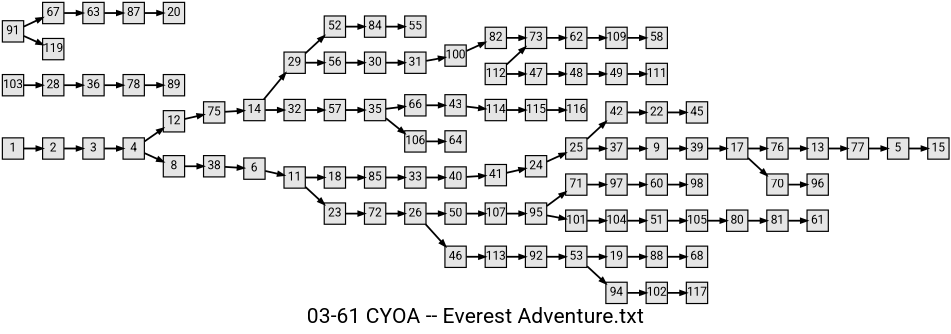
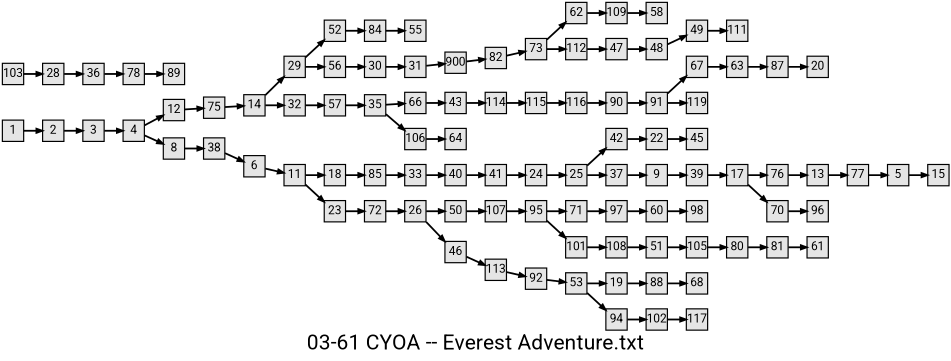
  digraph {
    fontname=Roboto
    fontsize=36
    label="03-61 CYOA -- Everest Adventure.txt"
    nodesep=0.35
    ordering=out
    rankdir=LR
    ranksep=0.45
    node [fillcolor=grey90 fixedsize=true fontname=Roboto fontsize=20 labelfloat=true margin="0,0" penwidth=2 regular=true shape=rect style=filled]
    edge [fontname=Roboto fontsize=12 labelfloat=true penwidth=3]
    1
    2
    3
    4
    12
    8
    75
    38
    14
    6
    5
    15
    11
    18
    23
    85
    72
    9
    39
    17
    76
    70
    33
    26
    29
    32
    13
    77
    52
    56
    57
    84
    30
    35
    96
    40
    19
    88
    68
    22
    45
    50
    46
    24
    25
    42
    37
    107
    113
    95
    92
    28
    36
    78
    89
    55
    31
-   100
+   100 [label=900]
    82
    73
    66
    106
    41
    43
    64
    114
    115
    116
    53
    47
    48
    49
    111
    71
    101
    51
    105
    80
    81
    94
    102
    117
    60
    98
    62
    109
    58
    63
    87
    20
    67
    103
    97
    112
    61
+   90
    91
    119
-   108 [label=104]
+   108
    1 -> 2
    2 -> 3
    3 -> 4
    4 -> 12
    4 -> 8
    12 -> 75
    8 -> 38
    75 -> 14
    38 -> 6
    14 -> 29
    14 -> 32
    6 -> 11
    5 -> 15
    11 -> 18
    11 -> 23
    18 -> 85
    23 -> 72
    85 -> 33
    72 -> 26
    9 -> 39
    39 -> 17
    17 -> 76
    17 -> 70
    76 -> 13
    70 -> 96
    33 -> 40
    26 -> 50
    26 -> 46
    29 -> 52
    29 -> 56
    32 -> 57
    13 -> 77
    77 -> 5
    52 -> 84
    56 -> 30
    57 -> 35
    84 -> 55
    30 -> 31
    35 -> 66
    35 -> 106
    40 -> 41
    19 -> 88
    88 -> 68
    22 -> 45
    50 -> 107
    46 -> 113
    24 -> 25
    25 -> 42
    25 -> 37
    42 -> 22
    37 -> 9
    107 -> 95
    113 -> 92
    95 -> 71
    95 -> 101
    92 -> 53
    28 -> 36
    36 -> 78
    78 -> 89
    31 -> 100
    100 -> 82
    82 -> 73
    73 -> 62
-   112 -> 73
+   73 -> 112
    66 -> 43
    106 -> 64
    41 -> 24
    43 -> 114
    114 -> 115
    115 -> 116
+   116 -> 90
    53 -> 19
    53 -> 94
    47 -> 48
    48 -> 49
    49 -> 111
    71 -> 97
    101 -> 108
    51 -> 105
    105 -> 80
    80 -> 81
    81 -> 61
    94 -> 102
    102 -> 117
    60 -> 98
    62 -> 109
    109 -> 58
    63 -> 87
    87 -> 20
    67 -> 63
    103 -> 28
    97 -> 60
    112 -> 47
+   90 -> 91
    91 -> 67
    91 -> 119
    108 -> 51
  }
